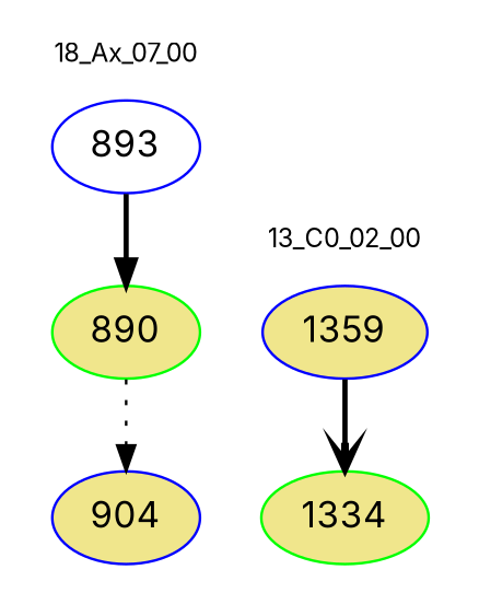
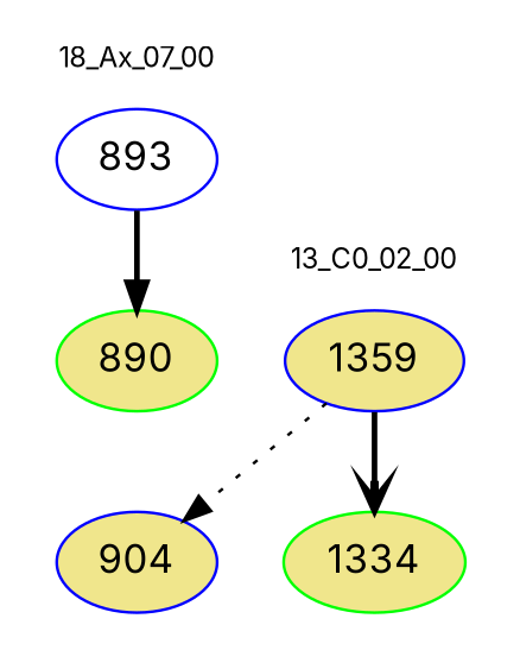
  digraph {
    fontname=Inter
    node [color=blue fillcolor=khaki fontname=Inter style=filled]
    edge [arrowhead=normal color=black fontname=Inter style=bold]
    n1 [fillcolor=white label=893]
    n2 [color=green label=890]
    n3 [label=904]
    n4 [label=1359]
    n5 [color=green label=1334]
    subgraph cluster_1 {
      color=white
      fontsize=10
      label="18_Ax_07_00"
      n1
      n2
      n3
    }
    subgraph cluster_2 {
      color=white
      fontsize=10
      label="13_C0_02_00"
      n4
      n5
    }
    n1 -> n2
-   n2 -> n3 [style=dotted]
+   n4 -> n3 [style=dotted]
    n4 -> n5 [arrowhead=vee]
  }
